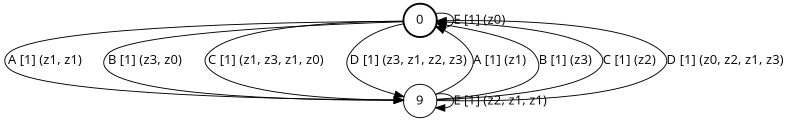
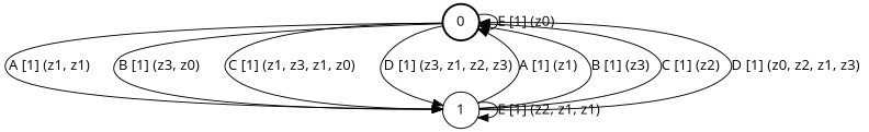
  digraph {
    fontname="Open Sans"
    node [shape=circle fontname="Open Sans"]
    edge [fontname="Open Sans"]
    0 [style=bold]
-   1 [label=9]
+   1
    0 -> 0 [label="E [1] (z0) "]
    0 -> 1 [label="A [1] (z1, z1) "]
    0 -> 1 [label="B [1] (z3, z0) "]
    0 -> 1 [label="C [1] (z1, z3, z1, z0) "]
    0 -> 1 [label="D [1] (z3, z1, z2, z3) "]
    1 -> 0 [label="A [1] (z1) "]
    1 -> 0 [label="B [1] (z3) "]
    1 -> 0 [label="C [1] (z2) "]
    1 -> 0 [label="D [1] (z0, z2, z1, z3) "]
    1 -> 1 [label="E [1] (z2, z1, z1) "]
  }
